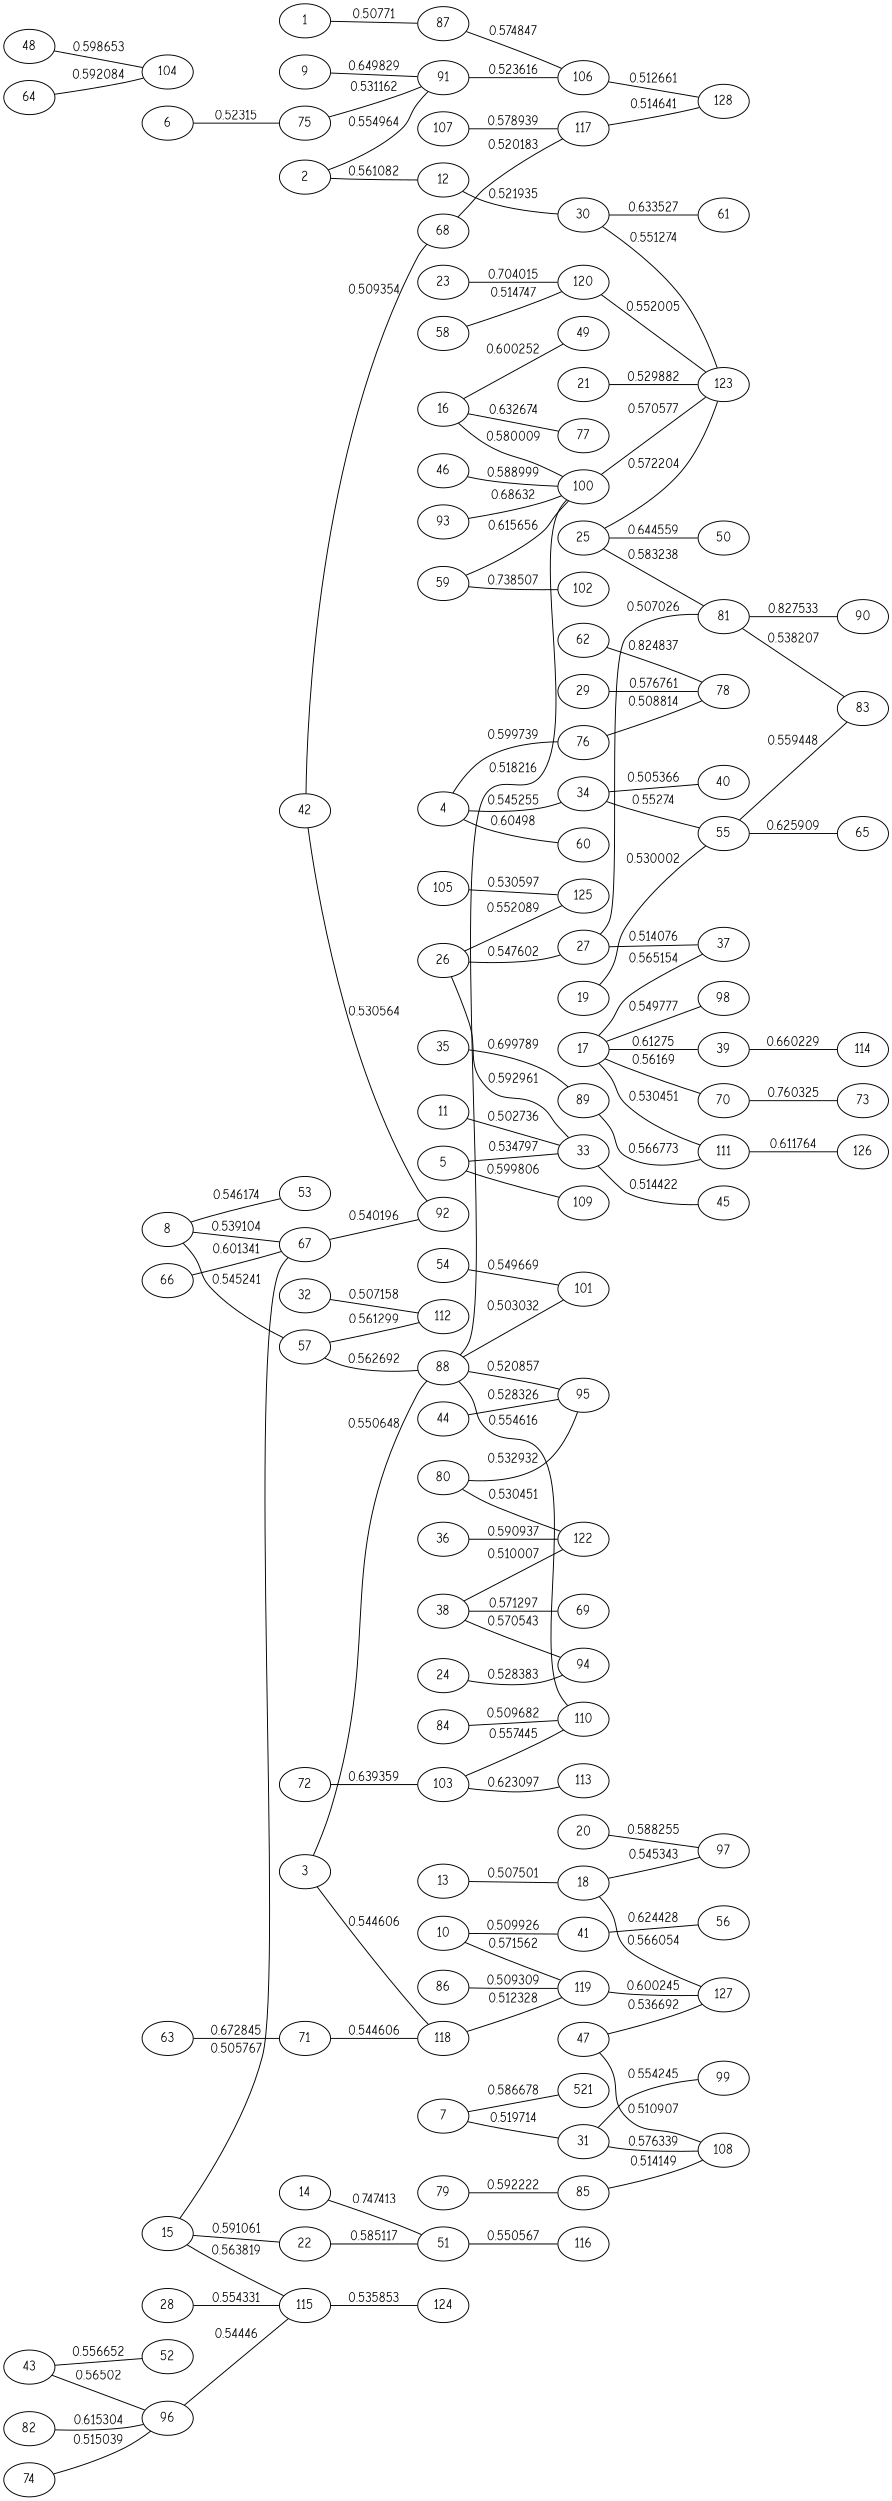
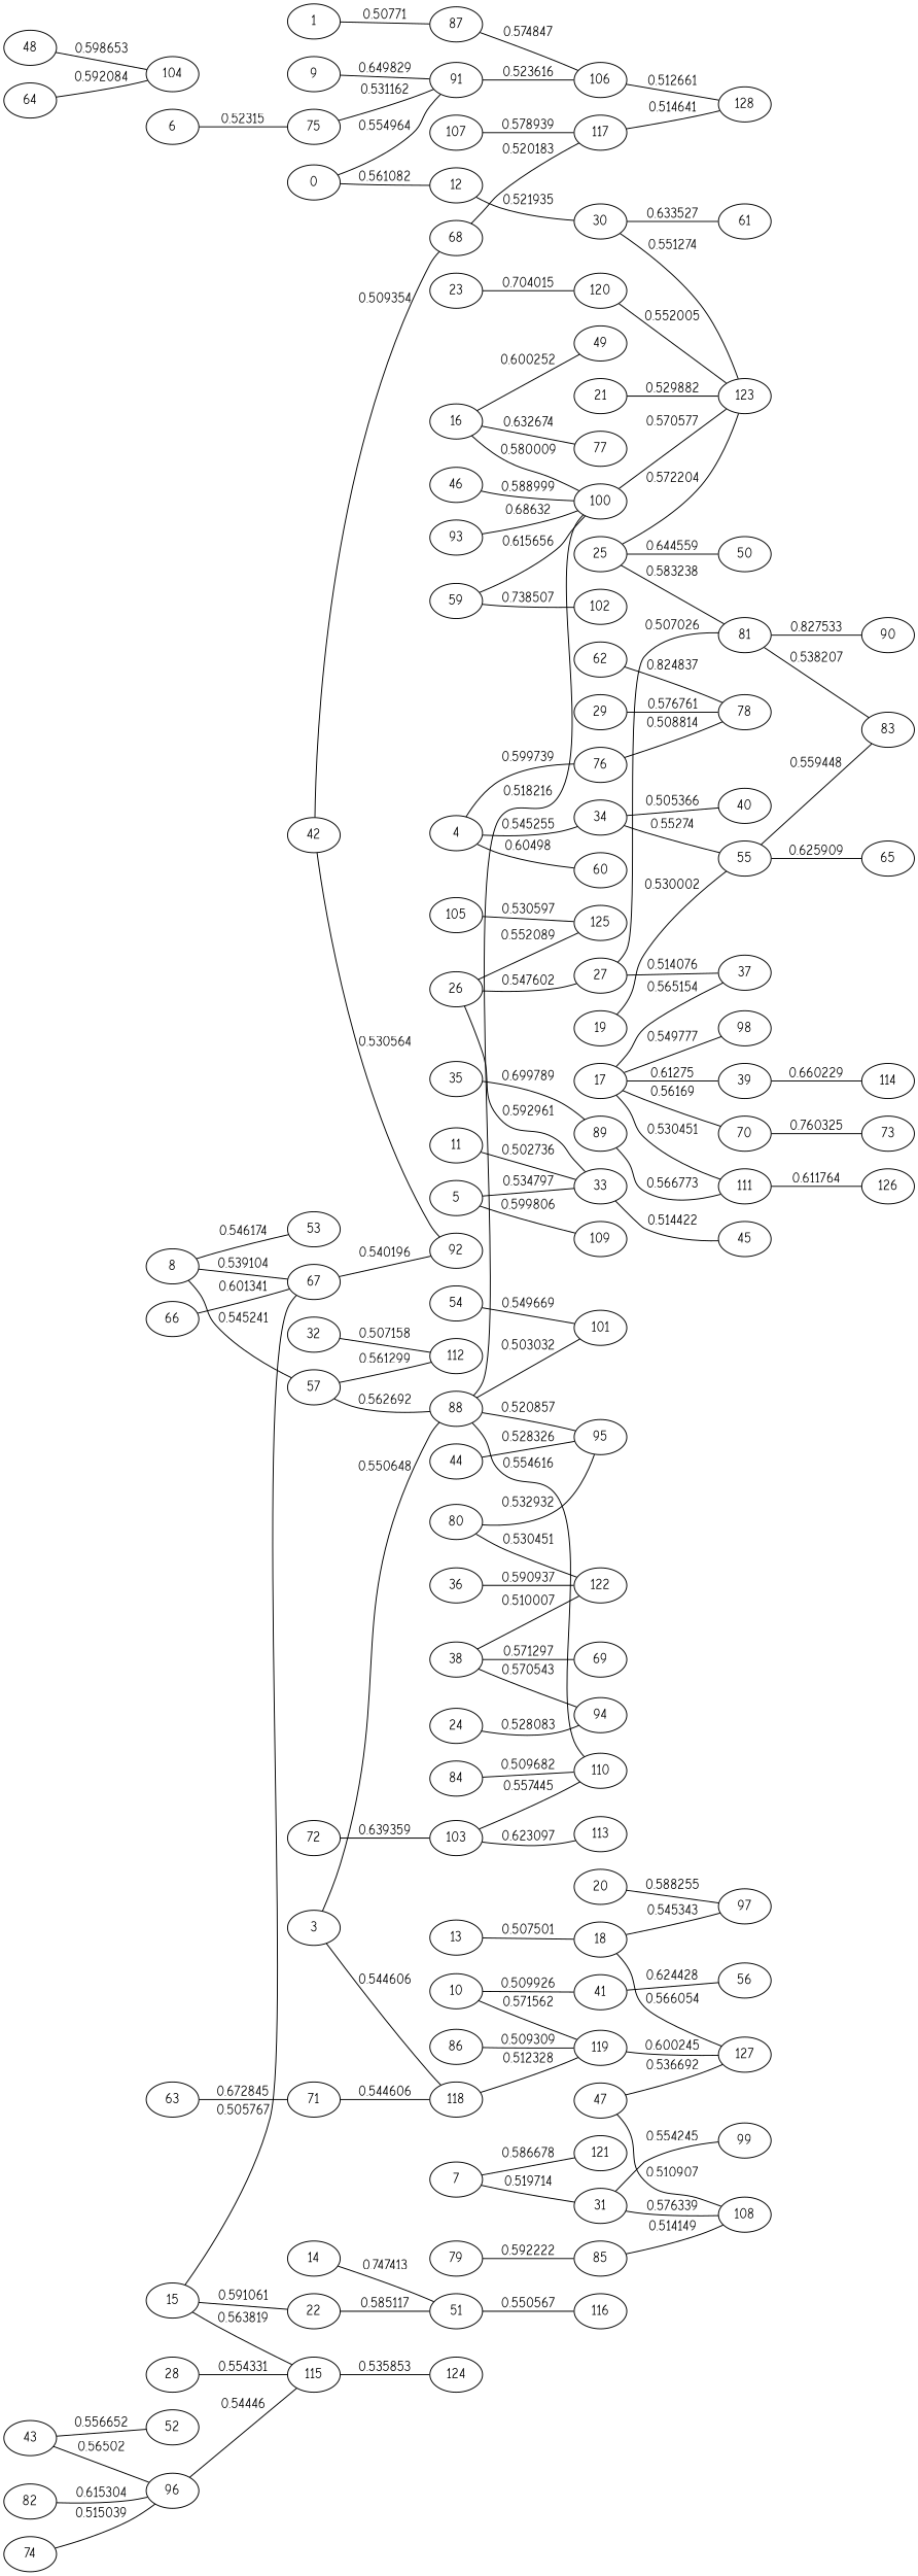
  graph {
    fontname="Comic Neue"
    rankdir=LR
    node [fontname="Comic Neue"]
    edge [fontname="Comic Neue"]
    1
    87
    106
    128
-   2
+   2 [label=0]
    12
    91
    30
    123
    61
    3
    88
    118
    100
    95
    101
    110
    119
    127
    4
    34
    60
    76
    55
    40
    78
    65
    83
    5
    33
    109
    45
    6
    75
    7
    31
-   121 [label=521]
+   121
    99
    108
    8
    53
    57
    67
    112
    92
    9
    10
    41
    56
    11
    13
    18
    97
    14
    51
    15
    22
    115
    124
    116
    16
    49
    77
    17
    37
    39
    70
    98
    111
    114
    73
    126
    19
    20
    21
    23
    120
    24
    94
    25
    50
    81
    90
    26
    27
    125
    28
    29
    32
    35
    89
    36
    122
    38
    69
    42
    68
    117
    43
    52
    96
    44
    46
    47
    48
    104
    54
-   58
    59
    102
    62
    63
    71
    64
    66
    72
    103
    113
    74
    79
    85
    80
    82
    84
    86
    93
    105
    107
    1 -- 87 [label=0.50771]
    87 -- 106 [label=0.574847]
    106 -- 128 [label=0.512661]
    2 -- 12 [label=0.561082]
    2 -- 91 [label=0.554964]
    12 -- 30 [label=0.521935]
    91 -- 106 [label=0.523616]
    30 -- 123 [label=0.551274]
    30 -- 61 [label=0.633527]
    3 -- 88 [label=0.550648]
    3 -- 118 [label=0.544606]
    88 -- 100 [label=0.518216]
    88 -- 95 [label=0.520857]
    88 -- 101 [label=0.503032]
    88 -- 110 [label=0.554616]
    118 -- 119 [label=0.512328]
    100 -- 123 [label=0.570577]
    119 -- 127 [label=0.600245]
    4 -- 34 [label=0.545255]
    4 -- 60 [label=0.60498]
    4 -- 76 [label=0.599739]
    34 -- 55 [label=0.55274]
    34 -- 40 [label=0.505366]
    76 -- 78 [label=0.508814]
    55 -- 65 [label=0.625909]
    55 -- 83 [label=0.559448]
    5 -- 33 [label=0.534797]
    5 -- 109 [label=0.599806]
    33 -- 45 [label=0.514422]
    6 -- 75 [label=0.52315]
    75 -- 91 [label=0.531162]
    7 -- 31 [label=0.519714]
    7 -- 121 [label=0.586678]
    31 -- 99 [label=0.554245]
    31 -- 108 [label=0.576339]
    8 -- 53 [label=0.546174]
    8 -- 57 [label=0.545241]
    8 -- 67 [label=0.539104]
    57 -- 88 [label=0.562692]
    57 -- 112 [label=0.561299]
    67 -- 92 [label=0.540196]
    9 -- 91 [label=0.649829]
    10 -- 119 [label=0.571562]
    10 -- 41 [label=0.509926]
    41 -- 56 [label=0.624428]
    11 -- 33 [label=0.502736]
    13 -- 18 [label=0.507501]
    18 -- 127 [label=0.566054]
    18 -- 97 [label=0.545343]
    14 -- 51 [label=0.747413]
    51 -- 116 [label=0.550567]
    15 -- 67 [label=0.505767]
    15 -- 22 [label=0.591061]
    15 -- 115 [label=0.563819]
    22 -- 51 [label=0.585117]
    115 -- 124 [label=0.535853]
    16 -- 100 [label=0.580009]
    16 -- 49 [label=0.600252]
    16 -- 77 [label=0.632674]
    17 -- 37 [label=0.565154]
    17 -- 39 [label=0.61275]
    17 -- 70 [label=0.56169]
    17 -- 98 [label=0.549777]
    17 -- 111 [label=0.530451]
    39 -- 114 [label=0.660229]
    70 -- 73 [label=0.760325]
    111 -- 126 [label=0.611764]
    19 -- 55 [label=0.530002]
    20 -- 97 [label=0.588255]
    21 -- 123 [label=0.529882]
    23 -- 120 [label=0.704015]
    120 -- 123 [label=0.552005]
-   24 -- 94 [label=0.528383]
+   24 -- 94 [label=0.528083]
    25 -- 123 [label=0.572204]
    25 -- 50 [label=0.644559]
    25 -- 81 [label=0.583238]
    81 -- 83 [label=0.538207]
    81 -- 90 [label=0.827533]
    26 -- 33 [label=0.592961]
    26 -- 27 [label=0.547602]
    26 -- 125 [label=0.552089]
    27 -- 37 [label=0.514076]
    27 -- 81 [label=0.507026]
    28 -- 115 [label=0.554331]
    29 -- 78 [label=0.576761]
    32 -- 112 [label=0.507158]
    35 -- 89 [label=0.699789]
    89 -- 111 [label=0.566773]
    36 -- 122 [label=0.590937]
    38 -- 94 [label=0.570543]
    38 -- 122 [label=0.510007]
    38 -- 69 [label=0.571297]
    42 -- 92 [label=0.530564]
    42 -- 68 [label=0.509354]
    68 -- 117 [label=0.520183]
    117 -- 128 [label=0.514641]
    43 -- 52 [label=0.556652]
    43 -- 96 [label=0.56502]
    96 -- 115 [label=0.54446]
    44 -- 95 [label=0.528326]
    46 -- 100 [label=0.588999]
    47 -- 127 [label=0.536692]
    47 -- 108 [label=0.510907]
    48 -- 104 [label=0.598653]
    54 -- 101 [label=0.549669]
-   58 -- 120 [label=0.514747]
    59 -- 100 [label=0.615656]
    59 -- 102 [label=0.738507]
    62 -- 78 [label=0.824837]
    63 -- 71 [label=0.672845]
    71 -- 118 [label=0.544606]
    64 -- 104 [label=0.592084]
    66 -- 67 [label=0.601341]
    72 -- 103 [label=0.639359]
    103 -- 110 [label=0.557445]
    103 -- 113 [label=0.623097]
    74 -- 96 [label=0.515039]
    79 -- 85 [label=0.592222]
    85 -- 108 [label=0.514149]
    80 -- 95 [label=0.532932]
    80 -- 122 [label=0.530451]
    82 -- 96 [label=0.615304]
    84 -- 110 [label=0.509682]
    86 -- 119 [label=0.509309]
    93 -- 100 [label=0.68632]
    105 -- 125 [label=0.530597]
    107 -- 117 [label=0.578939]
  }
